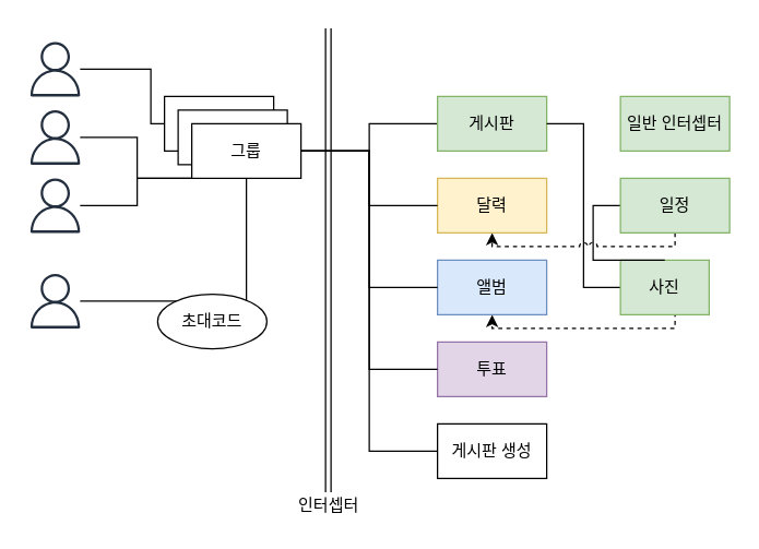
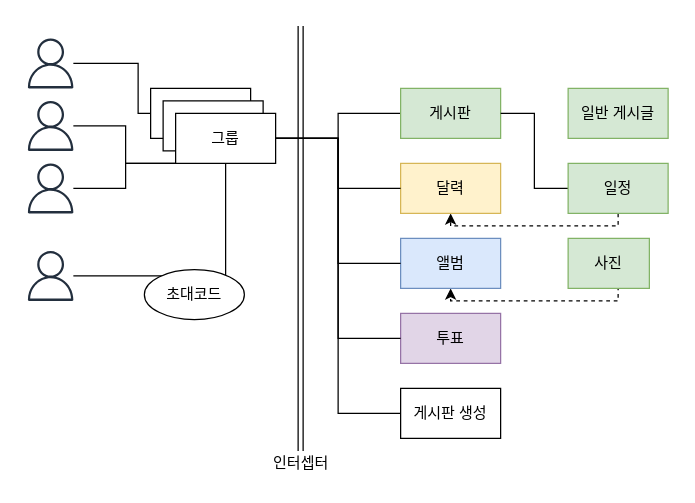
  <mxCell id="0" />
  <mxCell id="1" parent="0" />
  <mxCell id="2" style="edgeStyle=orthogonalEdgeStyle;rounded=0;orthogonalLoop=1;jettySize=auto;html=1;entryX=0.5;entryY=1;entryDx=0;entryDy=0;endArrow=none;endFill=0;" edge="1" parent="1" source="24" target="31"><mxGeometry relative="1" as="geometry" /></mxCell>
  <mxCell id="3" value="" style="outlineConnect=0;fontColor=#232F3E;gradientColor=none;fillColor=#232F3E;strokeColor=none;dashed=0;verticalLabelPosition=bottom;verticalAlign=top;align=center;html=1;fontSize=12;fontStyle=0;aspect=fixed;pointerEvents=1;shape=mxgraph.aws4.user;" vertex="1" parent="1"><mxGeometry x="20" y="30" width="40" height="40" as="geometry" /></mxCell>
  <mxCell id="4" style="edgeStyle=orthogonalEdgeStyle;rounded=0;orthogonalLoop=1;jettySize=auto;html=1;exitX=0;exitY=0.5;exitDx=0;exitDy=0;entryX=1;entryY=0.5;entryDx=0;entryDy=0;endArrow=none;endFill=0;" edge="1" parent="1" source="5" target="31"><mxGeometry relative="1" as="geometry" /></mxCell>
  <mxCell id="5" value="게시판" style="rounded=0;whiteSpace=wrap;html=1;fillColor=#d5e8d4;strokeColor=#82b366;" vertex="1" parent="1"><mxGeometry x="320" y="70" width="80" height="40" as="geometry" /></mxCell>
  <mxCell id="6" value="게시판 생성" style="rounded=0;whiteSpace=wrap;html=1;" vertex="1" parent="1"><mxGeometry x="320" y="310" width="80" height="40" as="geometry" /></mxCell>
- <mxCell id="7" style="edgeStyle=orthogonalEdgeStyle;rounded=0;orthogonalLoop=1;jettySize=auto;html=1;exitX=0;exitY=0.5;exitDx=0;exitDy=0;entryX=1;entryY=0.5;entryDx=0;entryDy=0;endArrow=none;endFill=0;jumpStyle=arc;" edge="1" parent="1" source="9" target="5"><mxGeometry relative="1" as="geometry" /></mxCell>
  <mxCell id="8" style="edgeStyle=orthogonalEdgeStyle;rounded=0;jumpStyle=arc;orthogonalLoop=1;jettySize=auto;html=1;exitX=0.5;exitY=1;exitDx=0;exitDy=0;entryX=0.5;entryY=1;entryDx=0;entryDy=0;dashed=1;endArrow=classic;endFill=1;" edge="1" parent="1" source="9" target="27"><mxGeometry relative="1" as="geometry"><Array as="points"><mxPoint x="494" y="240" /><mxPoint x="360" y="240" /></Array></mxGeometry></mxCell>
  <mxCell id="9" value="사진" style="rounded=0;whiteSpace=wrap;html=1;fillColor=#d5e8d4;strokeColor=#82b366;" vertex="1" parent="1"><mxGeometry x="454" y="190" width="65" height="40" as="geometry" /></mxCell>
- <mxCell id="10" style="edgeStyle=orthogonalEdgeStyle;rounded=0;orthogonalLoop=1;jettySize=auto;html=1;exitX=0;exitY=0.5;exitDx=0;exitDy=0;endArrow=none;endFill=0;" edge="1" parent="1" source="12" target="9"><mxGeometry relative="1" as="geometry" /></mxCell>
+ <mxCell id="10" style="edgeStyle=orthogonalEdgeStyle;rounded=0;orthogonalLoop=1;jettySize=auto;html=1;exitX=0;exitY=0.5;exitDx=0;exitDy=0;entryX=1;entryY=0.5;entryDx=0;entryDy=0;endArrow=none;endFill=0;" edge="1" parent="1" source="12" target="5"><mxGeometry relative="1" as="geometry" /></mxCell>
  <mxCell id="11" style="edgeStyle=orthogonalEdgeStyle;rounded=0;jumpStyle=arc;orthogonalLoop=1;jettySize=auto;html=1;exitX=0.5;exitY=1;exitDx=0;exitDy=0;entryX=0.5;entryY=1;entryDx=0;entryDy=0;endArrow=classic;endFill=1;dashed=1;" edge="1" parent="1" source="12" target="14"><mxGeometry relative="1" as="geometry"><Array as="points"><mxPoint x="494" y="180" /><mxPoint x="360" y="180" /></Array></mxGeometry></mxCell>
  <mxCell id="12" value="일정" style="rounded=0;whiteSpace=wrap;html=1;fillColor=#d5e8d4;strokeColor=#82b366;" vertex="1" parent="1"><mxGeometry x="454" y="130" width="80" height="40" as="geometry" /></mxCell>
- <mxCell id="13" value="일반 인터셉터" style="rounded=0;whiteSpace=wrap;html=1;fillColor=#d5e8d4;strokeColor=#82b366;" vertex="1" parent="1"><mxGeometry x="454" y="70" width="80" height="40" as="geometry" /></mxCell>
+ <mxCell id="13" value="일반 게시글" style="rounded=0;whiteSpace=wrap;html=1;fillColor=#d5e8d4;strokeColor=#82b366;" vertex="1" parent="1"><mxGeometry x="454" y="70" width="80" height="40" as="geometry" /></mxCell>
  <mxCell id="14" value="달력" style="rounded=0;whiteSpace=wrap;html=1;fillColor=#fff2cc;strokeColor=#d6b656;" vertex="1" parent="1"><mxGeometry x="320" y="130" width="80" height="40" as="geometry" /></mxCell>
  <mxCell id="15" value="" style="outlineConnect=0;fontColor=#232F3E;gradientColor=none;fillColor=#232F3E;strokeColor=none;dashed=0;verticalLabelPosition=bottom;verticalAlign=top;align=center;html=1;fontSize=12;fontStyle=0;aspect=fixed;pointerEvents=1;shape=mxgraph.aws4.user;" vertex="1" parent="1"><mxGeometry x="20" y="80" width="40" height="40" as="geometry" /></mxCell>
  <mxCell id="16" value="" style="outlineConnect=0;fontColor=#232F3E;gradientColor=none;fillColor=#232F3E;strokeColor=none;dashed=0;verticalLabelPosition=bottom;verticalAlign=top;align=center;html=1;fontSize=12;fontStyle=0;aspect=fixed;pointerEvents=1;shape=mxgraph.aws4.user;" vertex="1" parent="1"><mxGeometry x="20" y="130" width="40" height="40" as="geometry" /></mxCell>
  <mxCell id="17" style="edgeStyle=orthogonalEdgeStyle;rounded=0;orthogonalLoop=1;jettySize=auto;html=1;exitX=0;exitY=0.5;exitDx=0;exitDy=0;endArrow=none;endFill=0;" edge="1" parent="1" source="29" target="3"><mxGeometry relative="1" as="geometry"><Array as="points"><mxPoint x="110" y="90" /><mxPoint x="110" y="50" /></Array></mxGeometry></mxCell>
  <mxCell id="18" value="" style="edgeStyle=orthogonalEdgeStyle;rounded=0;orthogonalLoop=1;jettySize=auto;html=1;endArrow=none;endFill=0;" edge="1" parent="1" source="31" target="15"><mxGeometry relative="1" as="geometry"><Array as="points"><mxPoint x="100" y="130" /><mxPoint x="100" y="100" /></Array></mxGeometry></mxCell>
  <mxCell id="19" style="edgeStyle=orthogonalEdgeStyle;rounded=0;orthogonalLoop=1;jettySize=auto;html=1;exitX=0;exitY=0.5;exitDx=0;exitDy=0;endArrow=none;endFill=0;" edge="1" parent="1" source="31" target="16"><mxGeometry relative="1" as="geometry"><Array as="points"><mxPoint x="140" y="130" /><mxPoint x="100" y="130" /><mxPoint x="100" y="150" /></Array></mxGeometry></mxCell>
  <mxCell id="20" style="edgeStyle=orthogonalEdgeStyle;rounded=0;orthogonalLoop=1;jettySize=auto;html=1;exitX=1;exitY=0.5;exitDx=0;exitDy=0;entryX=0;entryY=0.5;entryDx=0;entryDy=0;endArrow=none;endFill=0;" edge="1" parent="1" source="31" target="6"><mxGeometry relative="1" as="geometry" /></mxCell>
  <mxCell id="21" style="edgeStyle=orthogonalEdgeStyle;rounded=0;orthogonalLoop=1;jettySize=auto;html=1;exitX=1;exitY=0.5;exitDx=0;exitDy=0;entryX=0;entryY=0.5;entryDx=0;entryDy=0;endArrow=none;endFill=0;" edge="1" parent="1" source="31" target="14"><mxGeometry relative="1" as="geometry" /></mxCell>
  <mxCell id="22" value="" style="shape=link;html=1;endArrow=none;endFill=0;" edge="1" parent="1"><mxGeometry width="50" height="50" relative="1" as="geometry"><mxPoint x="240" y="360" as="sourcePoint" /><mxPoint x="240" y="20" as="targetPoint" /></mxGeometry></mxCell>
  <mxCell id="23" value="인터셉터" style="text;html=1;align=center;verticalAlign=middle;resizable=0;points=[];autosize=1;" vertex="1" parent="1"><mxGeometry x="210" y="360" width="60" height="20" as="geometry" /></mxCell>
  <mxCell id="24" value="" style="outlineConnect=0;fontColor=#232F3E;gradientColor=none;fillColor=#232F3E;strokeColor=none;dashed=0;verticalLabelPosition=bottom;verticalAlign=top;align=center;html=1;fontSize=12;fontStyle=0;aspect=fixed;pointerEvents=1;shape=mxgraph.aws4.user;" vertex="1" parent="1"><mxGeometry x="20" y="200" width="40" height="40" as="geometry" /></mxCell>
  <mxCell id="25" value="투표" style="rounded=0;whiteSpace=wrap;html=1;fillColor=#e1d5e7;strokeColor=#9673a6;" vertex="1" parent="1"><mxGeometry x="320" y="250" width="80" height="40" as="geometry" /></mxCell>
  <mxCell id="26" style="edgeStyle=orthogonalEdgeStyle;rounded=0;orthogonalLoop=1;jettySize=auto;html=1;exitX=1;exitY=0.5;exitDx=0;exitDy=0;entryX=0;entryY=0.5;entryDx=0;entryDy=0;endArrow=none;endFill=0;" edge="1" parent="1" source="31" target="25"><mxGeometry relative="1" as="geometry" /></mxCell>
  <mxCell id="27" value="앨범" style="rounded=0;whiteSpace=wrap;html=1;fillColor=#dae8fc;strokeColor=#6c8ebf;" vertex="1" parent="1"><mxGeometry x="320" y="190" width="80" height="40" as="geometry" /></mxCell>
  <mxCell id="28" style="edgeStyle=orthogonalEdgeStyle;rounded=0;jumpStyle=none;orthogonalLoop=1;jettySize=auto;html=1;exitX=1;exitY=0.5;exitDx=0;exitDy=0;entryX=0;entryY=0.5;entryDx=0;entryDy=0;endArrow=none;endFill=0;" edge="1" parent="1" source="31" target="27"><mxGeometry relative="1" as="geometry" /></mxCell>
  <mxCell id="29" value="그룹" style="rounded=0;whiteSpace=wrap;html=1;" vertex="1" parent="1"><mxGeometry x="120" y="70" width="80" height="40" as="geometry" /></mxCell>
  <mxCell id="30" value="그룹" style="rounded=0;whiteSpace=wrap;html=1;" vertex="1" parent="1"><mxGeometry x="130" y="80" width="80" height="40" as="geometry" /></mxCell>
  <mxCell id="31" value="그룹" style="rounded=0;whiteSpace=wrap;html=1;" vertex="1" parent="1"><mxGeometry x="140" y="90" width="80" height="40" as="geometry" /></mxCell>
  <mxCell id="32" value="초대코드" style="ellipse;whiteSpace=wrap;html=1;fillColor=#FFFFFF;" vertex="1" parent="1"><mxGeometry x="115" y="215" width="80" height="40" as="geometry" /></mxCell>
